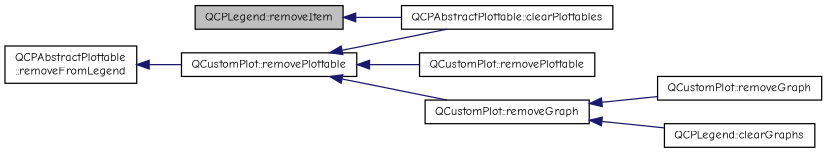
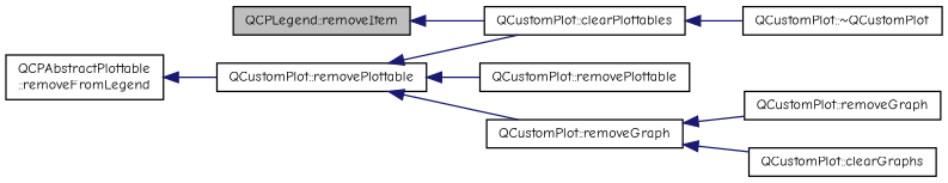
  digraph {
    fontname="Comic Neue"
    rankdir=LR
    node [color=black fillcolor=white fontname="Comic Neue" fontsize=10 shape=record style=filled]
    edge [color=midnightblue dir=back fontname="Comic Neue" fontsize=10 labelfontname=Helvetica labelfontsize=10 style=solid]
    n1 [fillcolor=grey75 fontcolor=black height=0.2 label="QCPLegend::removeItem" width=0.4]
-   n2 [height=0.2 label="QCPAbstractPlottable::clearPlottables" width=0.4]
+   n2 [height=0.2 label="QCustomPlot::clearPlottables" width=0.4]
    n3 [height=0.2 label="QCPAbstractPlottable\l::removeFromLegend" width=0.4]
    n4 [height=0.2 label="QCustomPlot::removePlottable" width=0.4]
    n5 [height=0.2 label="QCustomPlot::removePlottable" width=0.4]
    n6 [height=0.2 label="QCustomPlot::removeGraph" width=0.4]
+   n7 [height=0.2 label="QCustomPlot::~QCustomPlot" width=0.4]
    n8 [height=0.2 label="QCustomPlot::removeGraph" width=0.4]
-   n9 [height=0.2 label="QCPLegend::clearGraphs" width=0.4]
+   n9 [height=0.2 label="QCustomPlot::clearGraphs" width=0.4]
    n1 -> n2
+   n2 -> n7
    n3 -> n4
    n4 -> n2
    n4 -> n5
    n4 -> n6
    n6 -> n8
    n6 -> n9
  }
